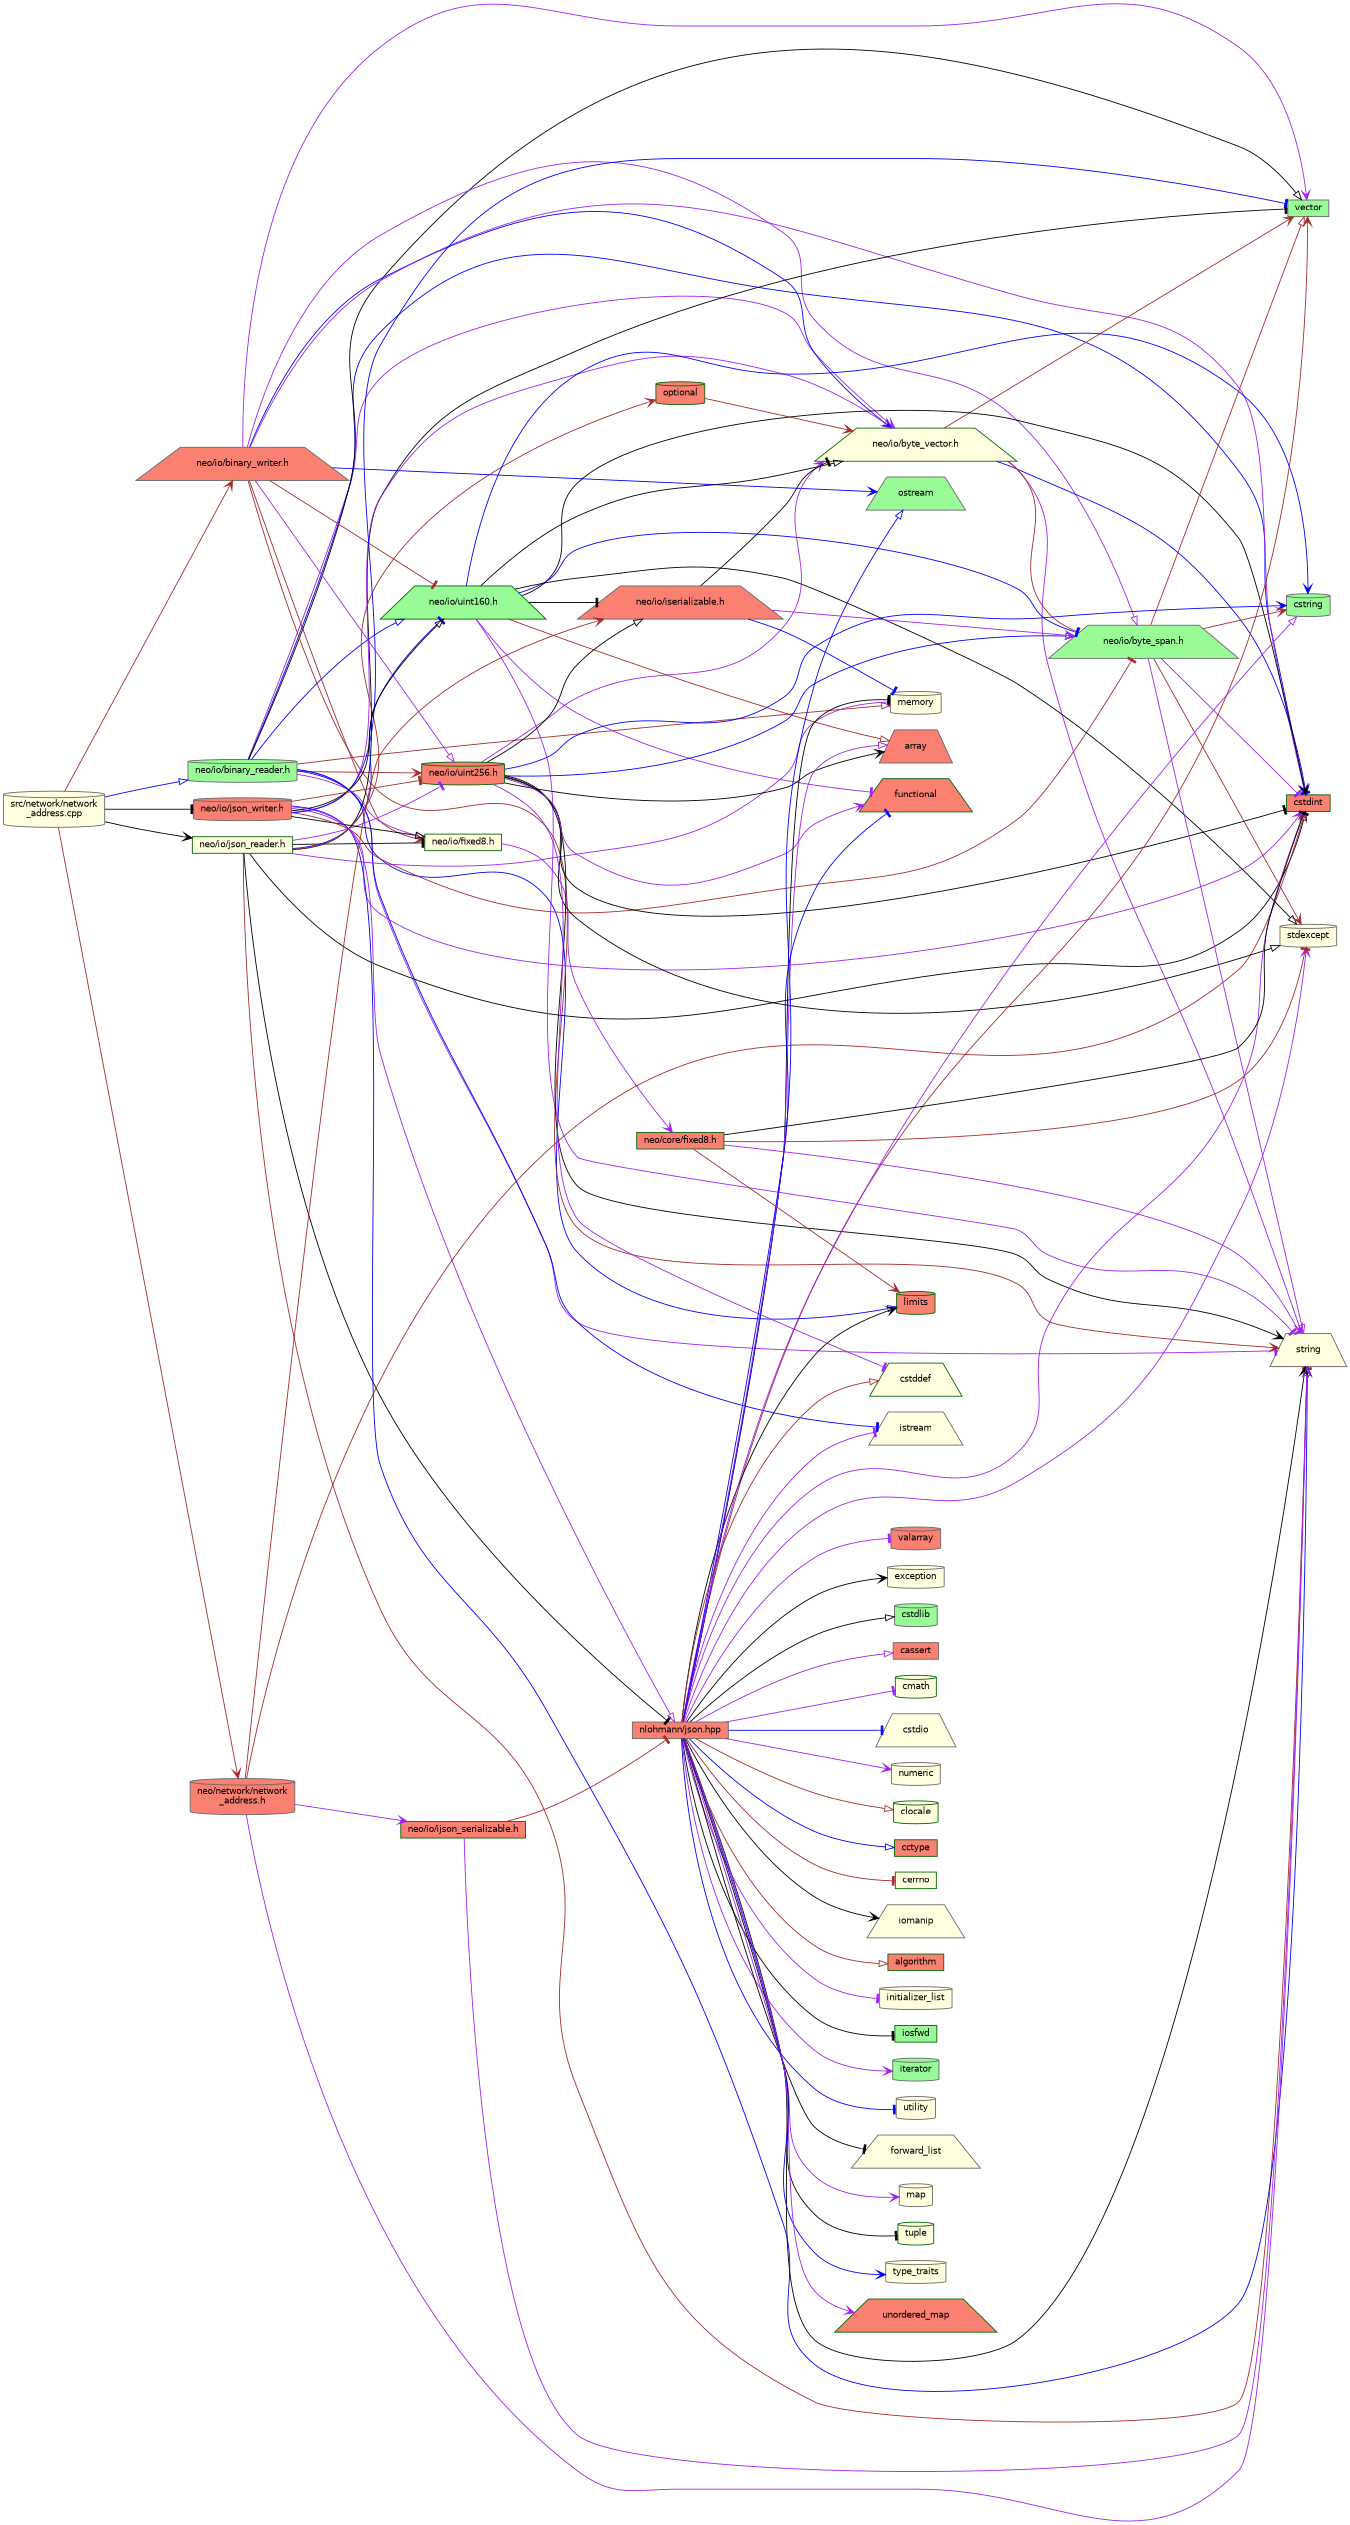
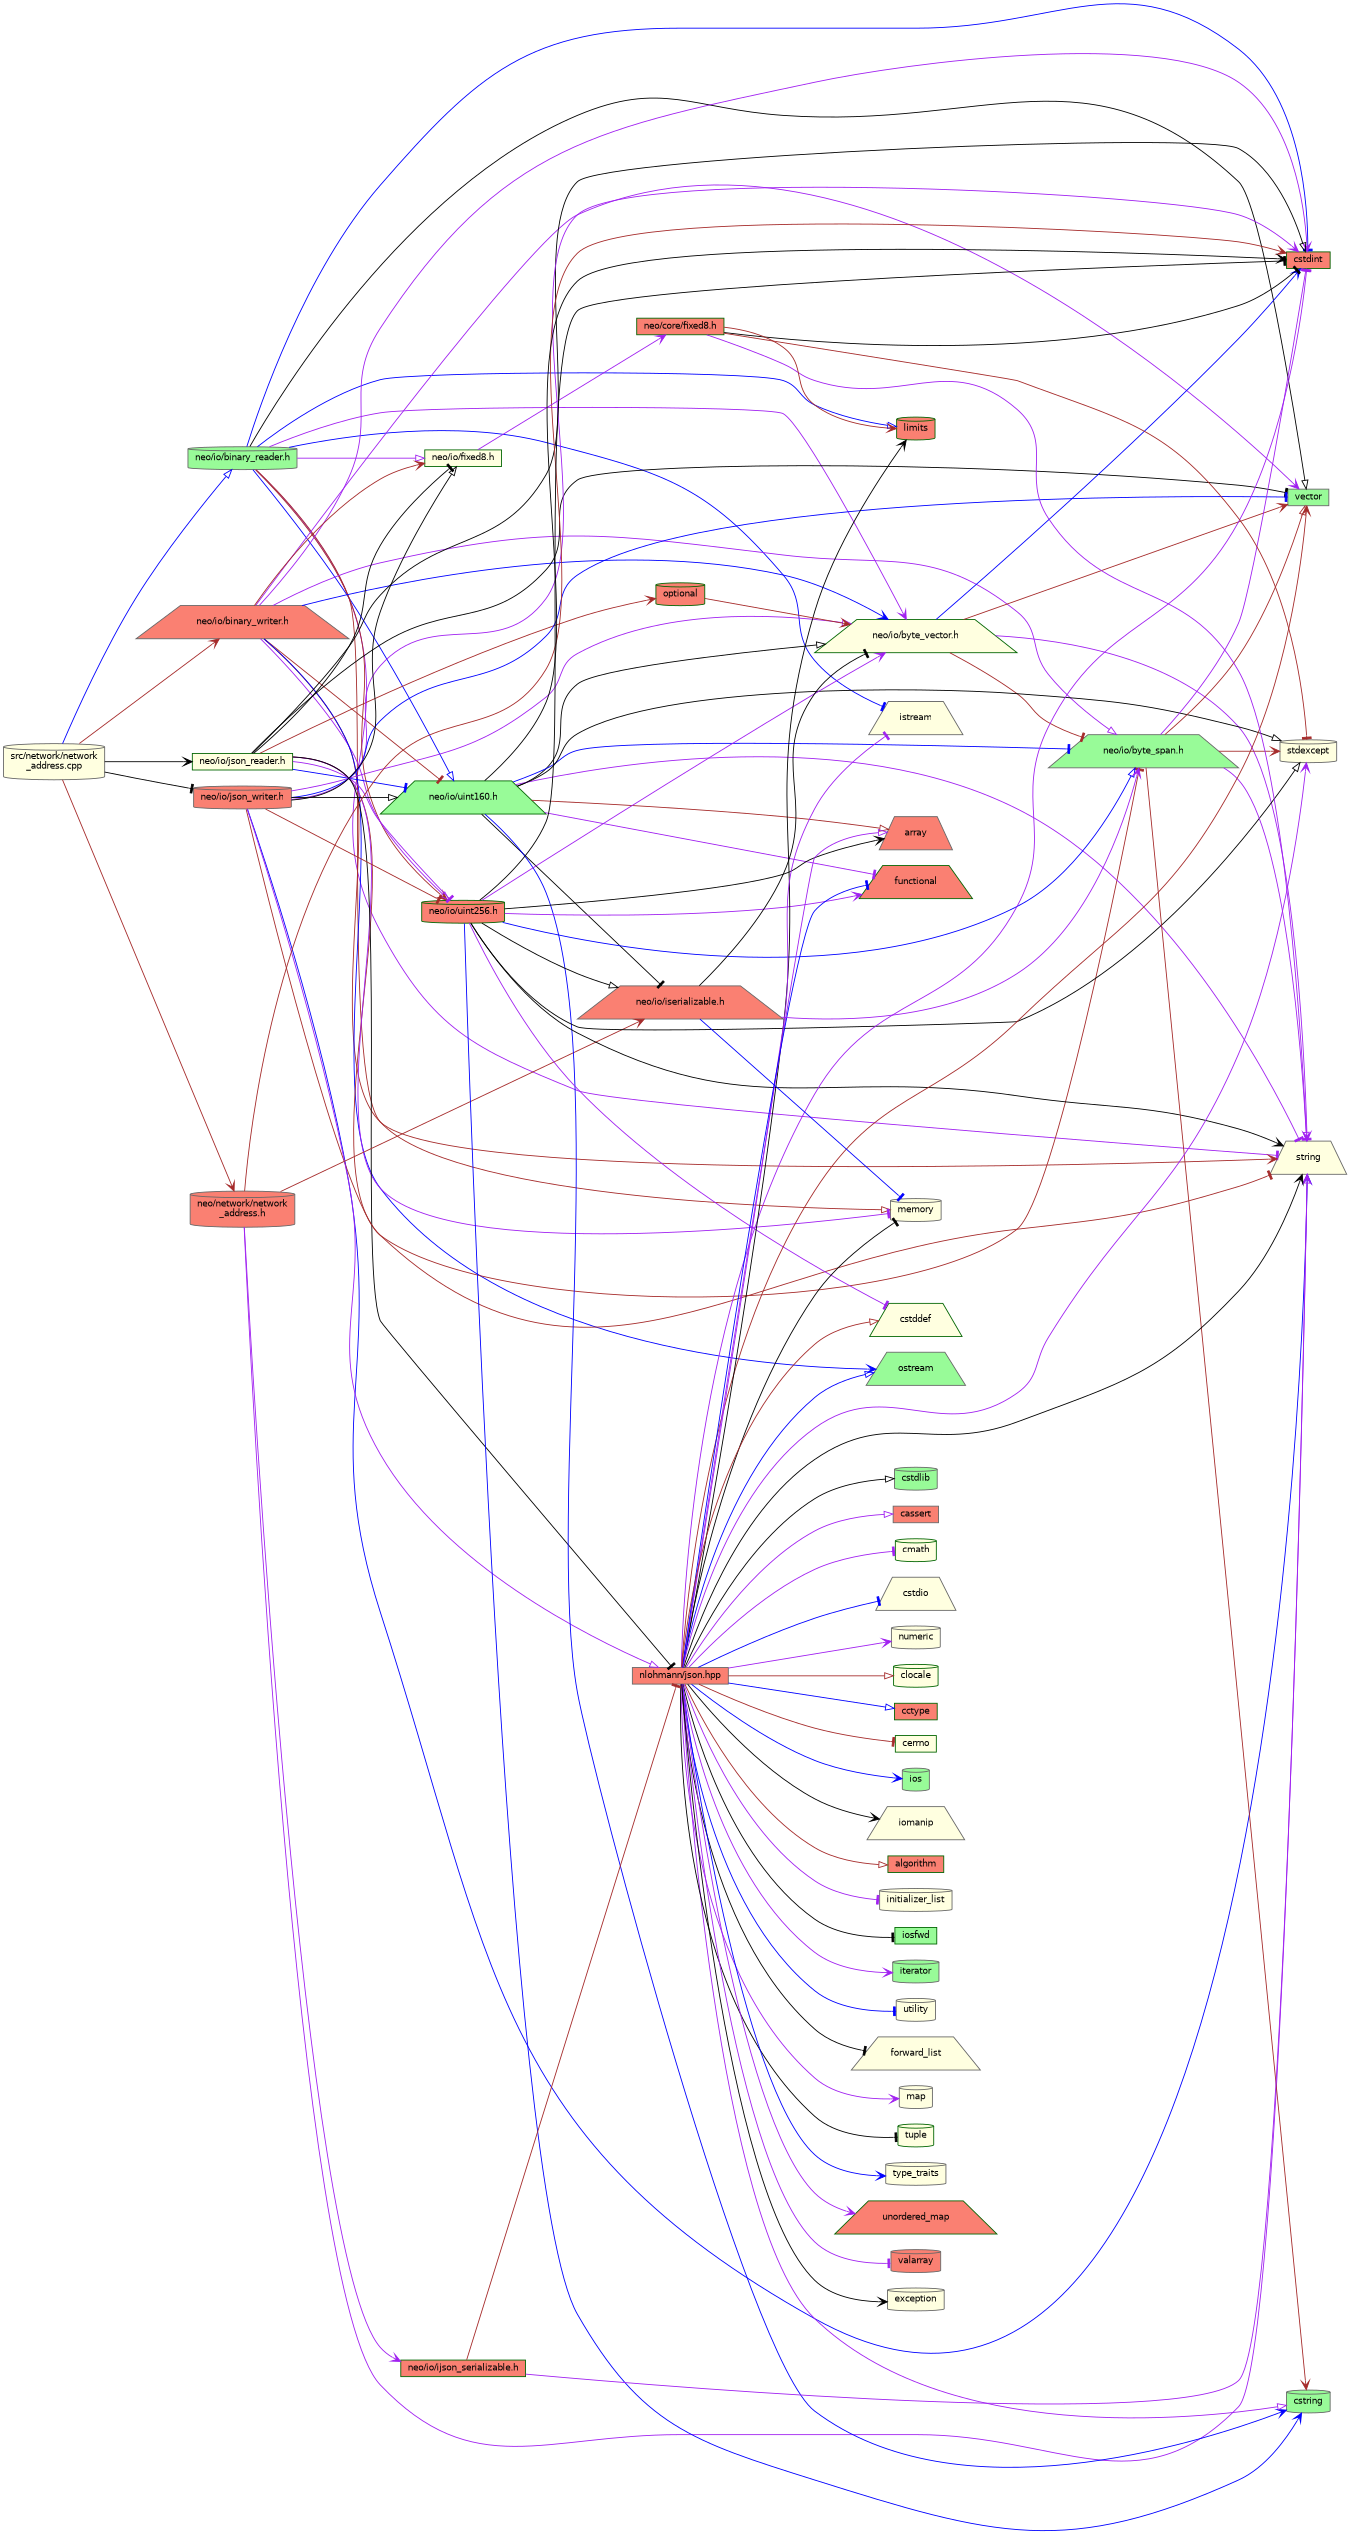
  digraph {
    rankdir=LR
    node [color=gray40 fillcolor=lightyellow fontname=Helvetica fontsize=10 shape=cylinder style=filled]
    edge [arrowhead=vee color=purple fontname=Helvetica fontsize=10 labelfontname=Helvetica labelfontsize=10 style=solid]
    n1 [fontcolor=black height=0.2 label="src/network/network\l_address.cpp" width=0.4]
    n2 [fillcolor=palegreen height=0.2 label="neo/io/binary_reader.h" width=0.4]
    n3 [fillcolor=salmon height=0.2 label="neo/io/binary_writer.h" shape=trapezium width=0.4]
    n4 [color=darkgreen height=0.2 label="neo/io/json_reader.h" shape=box width=0.4]
    n5 [fillcolor=salmon height=0.2 label="neo/io/json_writer.h" width=0.4]
    n6 [fillcolor=salmon height=0.2 label="neo/network/network\l_address.h" width=0.4]
    n7 [color=darkgreen height=0.2 label="neo/io/byte_vector.h" shape=trapezium width=0.4]
    n8 [color=darkgreen fillcolor=salmon height=0.2 label=cstdint shape=box width=0.4]
    n9 [height=0.2 label=string shape=trapezium width=0.4]
    n10 [fillcolor=palegreen height=0.2 label=vector shape=box width=0.4]
    n11 [color=darkgreen height=0.2 label="neo/io/fixed8.h" shape=box width=0.4]
    n12 [color=darkgreen fillcolor=salmon height=0.2 label=limits width=0.4]
    n13 [color=darkgreen fillcolor=palegreen height=0.2 label="neo/io/uint160.h" shape=trapezium width=0.4]
    n14 [height=0.2 label=memory width=0.4]
    n15 [color=darkgreen fillcolor=salmon height=0.2 label="neo/io/uint256.h" width=0.4]
    n16 [height=0.2 label=istream shape=trapezium width=0.4]
    n17 [fillcolor=palegreen height=0.2 label="neo/io/byte_span.h" shape=trapezium width=0.4]
    n18 [fillcolor=palegreen height=0.2 label=ostream shape=trapezium width=0.4]
    n19 [fillcolor=salmon height=0.2 label="nlohmann/json.hpp" shape=box width=0.4]
    n20 [color=darkgreen fillcolor=salmon height=0.2 label=optional width=0.4]
    n21 [fillcolor=salmon height=0.2 label="neo/io/iserializable.h" shape=trapezium width=0.4]
    n22 [color=darkgreen fillcolor=salmon height=0.2 label="neo/io/ijson_serializable.h" shape=box width=0.4]
    n23 [color=darkgreen fillcolor=salmon height=0.2 label="neo/core/fixed8.h" shape=box width=0.4]
    n24 [fillcolor=palegreen height=0.2 label=cstring width=0.4]
    n25 [height=0.2 label=stdexcept width=0.4]
    n26 [fillcolor=salmon height=0.2 label=array shape=trapezium width=0.4]
    n27 [color=darkgreen fillcolor=salmon height=0.2 label=functional shape=trapezium width=0.4]
    n28 [color=darkgreen height=0.2 label=cstddef shape=trapezium width=0.4]
    n29 [color=darkgreen fillcolor=salmon height=0.2 label=algorithm shape=box width=0.4]
    n30 [height=0.2 label=initializer_list width=0.4]
    n31 [color=darkgreen fillcolor=palegreen height=0.2 label=iosfwd shape=box width=0.4]
    n32 [fillcolor=palegreen height=0.2 label=iterator width=0.4]
    n33 [height=0.2 label=utility width=0.4]
    n34 [height=0.2 label=forward_list shape=trapezium width=0.4]
    n35 [height=0.2 label=map width=0.4]
    n36 [color=darkgreen height=0.2 label=tuple width=0.4]
    n37 [height=0.2 label=type_traits width=0.4]
    n38 [color=darkgreen fillcolor=salmon height=0.2 label=unordered_map shape=trapezium width=0.4]
    n39 [fillcolor=salmon height=0.2 label=valarray width=0.4]
    n40 [height=0.2 label=exception width=0.4]
    n41 [fillcolor=palegreen height=0.2 label=cstdlib width=0.4]
    n42 [fillcolor=salmon height=0.2 label=cassert shape=box width=0.4]
    n43 [color=darkgreen height=0.2 label=cmath width=0.4]
    n44 [height=0.2 label=cstdio shape=trapezium width=0.4]
    n45 [height=0.2 label=numeric width=0.4]
    n46 [color=darkgreen height=0.2 label=clocale width=0.4]
    n47 [color=darkgreen fillcolor=salmon height=0.2 label=cctype shape=box width=0.4]
    n48 [color=darkgreen height=0.2 label=cerrno shape=box width=0.4]
+   n49 [fillcolor=palegreen height=0.2 label=ios width=0.4]
    n50 [height=0.2 label=iomanip shape=trapezium width=0.4]
    n1 -> n2 [arrowhead=onormal color=blue]
    n1 -> n3 [color=brown]
    n1 -> n4 [color=black]
    n1 -> n5 [arrowhead=tee color=black]
    n1 -> n6 [color=brown]
    n2 -> n7
    n2 -> n8 [arrowhead=tee color=blue]
    n2 -> n9 [arrowhead=tee]
    n2 -> n10 [arrowhead=onormal color=black]
    n2 -> n11 [arrowhead=onormal]
    n2 -> n12 [arrowhead=onormal color=blue]
    n2 -> n13 [arrowhead=onormal color=blue]
    n2 -> n14 [arrowhead=onormal color=brown]
    n2 -> n15 [color=brown]
    n2 -> n16 [arrowhead=tee color=blue]
    n3 -> n7 [color=blue]
    n3 -> n8
    n3 -> n9 [color=brown]
    n3 -> n10
    n3 -> n11 [color=brown]
    n3 -> n13 [arrowhead=tee color=brown]
    n3 -> n15 [arrowhead=onormal]
    n3 -> n17 [arrowhead=onormal]
    n3 -> n18 [color=blue]
    n4 -> n8 [arrowhead=onormal color=black]
    n4 -> n9 [arrowhead=tee color=brown]
    n4 -> n10 [arrowhead=tee color=black]
    n4 -> n11 [arrowhead=tee color=black]
    n4 -> n13 [arrowhead=tee color=blue]
    n4 -> n14 [arrowhead=tee]
    n4 -> n15 [arrowhead=tee]
    n4 -> n19 [arrowhead=tee color=black]
    n4 -> n20 [color=brown]
    n5 -> n7 [arrowhead=onormal]
    n5 -> n8
    n5 -> n9 [color=blue]
    n5 -> n10 [arrowhead=tee color=blue]
    n5 -> n11 [arrowhead=onormal color=black]
    n5 -> n13 [arrowhead=onormal color=black]
    n5 -> n15 [arrowhead=tee color=brown]
    n5 -> n17 [arrowhead=tee color=brown]
    n5 -> n19 [arrowhead=onormal]
    n6 -> n8 [color=brown]
    n6 -> n9
    n6 -> n21 [color=brown]
    n6 -> n22
    n7 -> n8 [color=blue]
    n7 -> n9
    n7 -> n10 [color=brown]
    n7 -> n17 [arrowhead=tee color=brown]
    n11 -> n23
    n13 -> n7 [arrowhead=onormal color=black]
    n13 -> n8 [color=black]
    n13 -> n9 [arrowhead=tee]
    n13 -> n17 [arrowhead=tee color=blue]
    n13 -> n21 [arrowhead=tee color=black]
    n13 -> n24 [color=blue]
    n13 -> n25 [arrowhead=onormal color=black]
    n13 -> n26 [arrowhead=onormal color=brown]
    n13 -> n27 [arrowhead=tee]
    n15 -> n7
    n15 -> n8 [arrowhead=tee color=black]
    n15 -> n9 [color=black]
    n15 -> n17 [arrowhead=onormal color=blue]
    n15 -> n21 [arrowhead=onormal color=black]
    n15 -> n24 [color=blue]
    n15 -> n25 [arrowhead=onormal color=black]
    n15 -> n26 [color=black]
    n15 -> n27
    n15 -> n28 [arrowhead=tee]
    n17 -> n8 [arrowhead=tee]
    n17 -> n9 [arrowhead=onormal]
    n17 -> n10 [arrowhead=onormal color=brown]
    n17 -> n24 [color=brown]
    n17 -> n25 [color=brown]
    n19 -> n8 [arrowhead=tee]
    n19 -> n9 [color=black]
    n19 -> n10 [color=brown]
    n19 -> n12 [color=black]
    n19 -> n14 [arrowhead=tee color=black]
    n19 -> n16 [arrowhead=tee]
    n19 -> n18 [arrowhead=onormal color=blue]
    n19 -> n24 [arrowhead=onormal]
    n19 -> n25
    n19 -> n26 [arrowhead=onormal]
    n19 -> n27 [arrowhead=tee color=blue]
    n19 -> n28 [arrowhead=onormal color=brown]
    n19 -> n29 [arrowhead=onormal color=brown]
    n19 -> n30 [arrowhead=tee]
    n19 -> n31 [arrowhead=tee color=black]
    n19 -> n32
    n19 -> n33 [arrowhead=tee color=blue]
    n19 -> n34 [arrowhead=tee color=black]
    n19 -> n35
    n19 -> n36 [arrowhead=tee color=black]
    n19 -> n37 [color=blue]
    n19 -> n38
    n19 -> n39 [arrowhead=tee]
    n19 -> n40 [color=black]
    n19 -> n41 [arrowhead=onormal color=black]
    n19 -> n42 [arrowhead=onormal]
    n19 -> n43 [arrowhead=tee]
    n19 -> n44 [arrowhead=tee color=blue]
    n19 -> n45
    n19 -> n46 [arrowhead=onormal color=brown]
    n19 -> n47 [arrowhead=onormal color=blue]
    n19 -> n48 [arrowhead=tee color=brown]
+   n19 -> n49 [color=blue]
    n19 -> n50 [color=black]
    n20 -> n7 [color=brown]
    n21 -> n7 [arrowhead=tee color=black]
    n21 -> n14 [arrowhead=tee color=blue]
    n21 -> n17
    n22 -> n9 [arrowhead=onormal]
    n22 -> n19 [arrowhead=tee color=brown]
    n23 -> n8 [arrowhead=tee color=black]
    n23 -> n9 [arrowhead=tee]
    n23 -> n12 [color=brown]
    n23 -> n25 [arrowhead=tee color=brown]
  }
